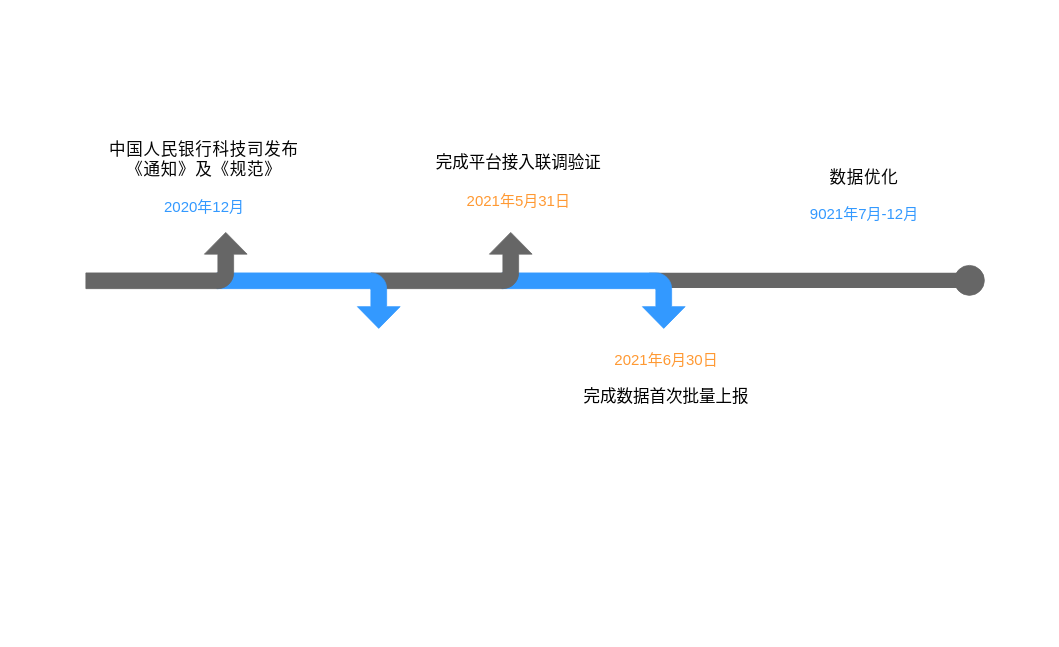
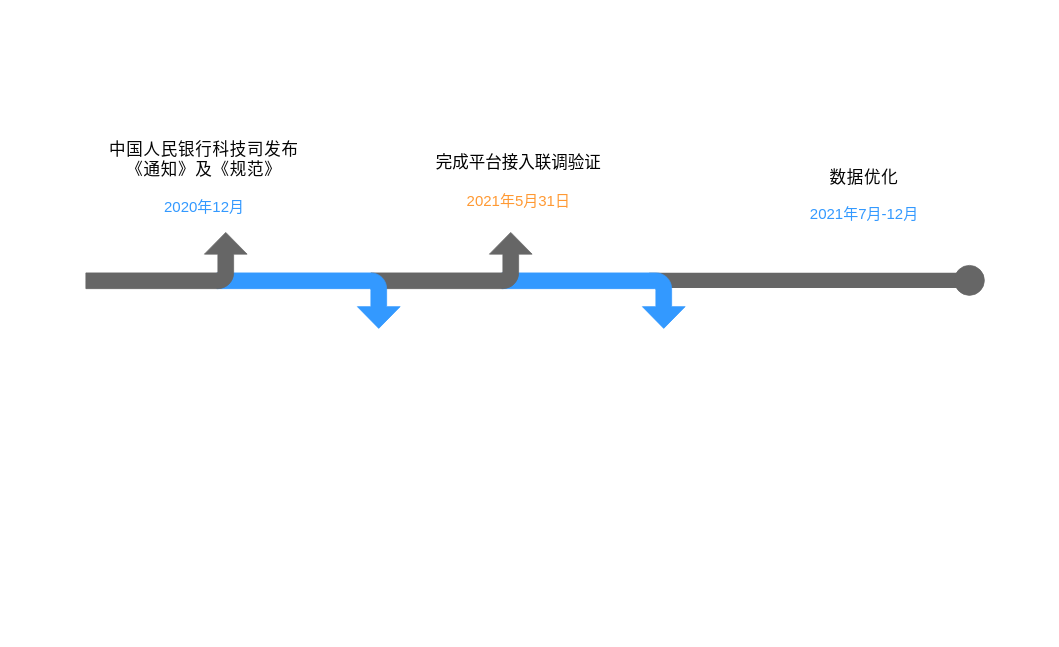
  <mxCell id="0" />
  <mxCell id="1" parent="0" />
  <mxCell id="2" value="" style="rounded=0;whiteSpace=wrap;html=1;fontSize=20;strokeColor=none;" vertex="1" parent="1"><mxGeometry x="20" y="20" width="1370" height="820" as="geometry" /></mxCell>
  <mxCell id="3" value="" style="html=1;shadow=0;dashed=0;align=center;verticalAlign=middle;shape=mxgraph.arrows2.arrow;dy=0.61;dx=0;notch=0;fontSize=20;fillColor=#666666;perimeterSpacing=0;strokeColor=none;" vertex="1" parent="1"><mxGeometry x="865" y="347" width="425" height="52" as="geometry" /></mxCell>
  <mxCell id="4" value="" style="html=1;shadow=0;dashed=0;align=center;verticalAlign=middle;shape=mxgraph.arrows2.bendArrow;dy=10.5;dx=29;notch=0;arrowHead=57;rounded=1;direction=south;rotation=180;flipH=1;fontColor=#ffffff;flipV=1;fillColor=#3399FF;strokeColor=#3399FF;" vertex="1" parent="1"><mxGeometry x="668.5" y="363" width="244.5" height="74" as="geometry" /></mxCell>
  <mxCell id="5" value="" style="html=1;shadow=0;dashed=0;align=center;verticalAlign=middle;shape=mxgraph.arrows2.bendArrow;dy=10.5;dx=29;notch=0;arrowHead=57;rounded=1;direction=south;rotation=180;flipH=1;fontColor=#ffffff;fillColor=#666666;strokeColor=#666666;" vertex="1" parent="1"><mxGeometry x="494" y="309" width="215" height="75" as="geometry" /></mxCell>
  <mxCell id="6" value="" style="html=1;shadow=0;dashed=0;align=center;verticalAlign=middle;shape=mxgraph.arrows2.bendArrow;dy=10.5;dx=29;notch=0;arrowHead=57;rounded=1;direction=south;rotation=180;flipH=1;fontColor=#ffffff;flipV=1;fillColor=#3399FF;strokeColor=#3399FF;" vertex="1" parent="1"><mxGeometry x="288.5" y="363" width="244.5" height="74" as="geometry" /></mxCell>
  <mxCell id="7" value="" style="html=1;shadow=0;dashed=0;align=center;verticalAlign=middle;shape=mxgraph.arrows2.bendArrow;dy=10.5;dx=29;notch=0;arrowHead=57;rounded=1;direction=south;rotation=180;flipH=1;fontColor=#ffffff;fillColor=#666666;strokeColor=#666666;" vertex="1" parent="1"><mxGeometry x="114" y="309" width="215" height="75" as="geometry" /></mxCell>
  <mxCell id="8" value="&lt;span style=&quot;color: rgb(5 , 5 , 5) ; letter-spacing: 1px ; text-align: justify ; background-color: rgb(255 , 255 , 255)&quot;&gt;&lt;font style=&quot;font-size: 22px&quot;&gt;中国人民银行科技司发布《通知》及《规范》&lt;/font&gt;&lt;/span&gt;&lt;br style=&quot;font-size: 20px&quot;&gt;&lt;br style=&quot;font-size: 20px&quot;&gt;&lt;font color=&quot;#3399ff&quot;&gt;2020年12月&lt;/font&gt;" style="text;html=1;strokeColor=none;fillColor=none;align=center;verticalAlign=middle;whiteSpace=wrap;rounded=0;fontSize=20;" vertex="1" parent="1"><mxGeometry x="142" y="181" width="260" height="110" as="geometry" /></mxCell>
  <mxCell id="9" value="&lt;font&gt;&lt;font style=&quot;font-size: 22px&quot;&gt;完成平台接入联调验证&lt;/font&gt;&lt;br&gt;&lt;/font&gt;&lt;br style=&quot;font-size: 20px&quot;&gt;&lt;font color=&quot;#ff9933&quot;&gt;2021年5月31日&lt;/font&gt;" style="text;html=1;strokeColor=none;fillColor=none;align=center;verticalAlign=middle;whiteSpace=wrap;rounded=0;fontSize=20;" vertex="1" parent="1"><mxGeometry x="571" y="196" width="240" height="90" as="geometry" /></mxCell>
- <mxCell id="10" value="&lt;font color=&quot;#ff9933&quot;&gt;2021年6月30日&lt;/font&gt;&lt;br&gt;&lt;br&gt;&lt;font style=&quot;font-size: 22px&quot;&gt;完成数据首次批量上报&lt;/font&gt;" style="text;html=1;strokeColor=none;fillColor=none;align=center;verticalAlign=middle;whiteSpace=wrap;rounded=0;fontSize=20;" vertex="1" parent="1"><mxGeometry x="768" y="459" width="240" height="90" as="geometry" /></mxCell>
- <mxCell id="11" value="&lt;div&gt;&lt;font color=&quot;#050505&quot;&gt;&lt;span style=&quot;font-size: 22px ; letter-spacing: 1px ; background-color: rgb(255 , 255 , 255)&quot;&gt;&lt;br&gt;&lt;/span&gt;&lt;/font&gt;&lt;/div&gt;&lt;div&gt;&lt;font color=&quot;#050505&quot;&gt;&lt;span style=&quot;font-size: 22px ; letter-spacing: 1px ; background-color: rgb(255 , 255 , 255)&quot;&gt;数据优化&lt;/span&gt;&lt;/font&gt;&lt;/div&gt;&lt;br style=&quot;font-size: 20px&quot;&gt;&lt;font color=&quot;#3399ff&quot;&gt;9021年7月-12月&lt;/font&gt;" style="text;html=1;strokeColor=none;fillColor=none;align=center;verticalAlign=middle;whiteSpace=wrap;rounded=0;fontSize=20;" vertex="1" parent="1"><mxGeometry x="1032" y="201" width="240" height="90" as="geometry" /></mxCell>
+ <mxCell id="11" value="&lt;div&gt;&lt;font color=&quot;#050505&quot;&gt;&lt;span style=&quot;font-size: 22px ; letter-spacing: 1px ; background-color: rgb(255 , 255 , 255)&quot;&gt;&lt;br&gt;&lt;/span&gt;&lt;/font&gt;&lt;/div&gt;&lt;div&gt;&lt;font color=&quot;#050505&quot;&gt;&lt;span style=&quot;font-size: 22px ; letter-spacing: 1px ; background-color: rgb(255 , 255 , 255)&quot;&gt;数据优化&lt;/span&gt;&lt;/font&gt;&lt;/div&gt;&lt;br style=&quot;font-size: 20px&quot;&gt;&lt;font color=&quot;#3399ff&quot;&gt;2021年7月-12月&lt;/font&gt;" style="text;html=1;strokeColor=none;fillColor=none;align=center;verticalAlign=middle;whiteSpace=wrap;rounded=0;fontSize=20;" vertex="1" parent="1"><mxGeometry x="1032" y="201" width="240" height="90" as="geometry" /></mxCell>
  <mxCell id="12" value="" style="ellipse;whiteSpace=wrap;html=1;aspect=fixed;strokeColor=#666666;fillColor=#666666;gradientColor=none;fontSize=20;align=center;" vertex="1" parent="1"><mxGeometry x="1272" y="353" width="40" height="40" as="geometry" /></mxCell>
